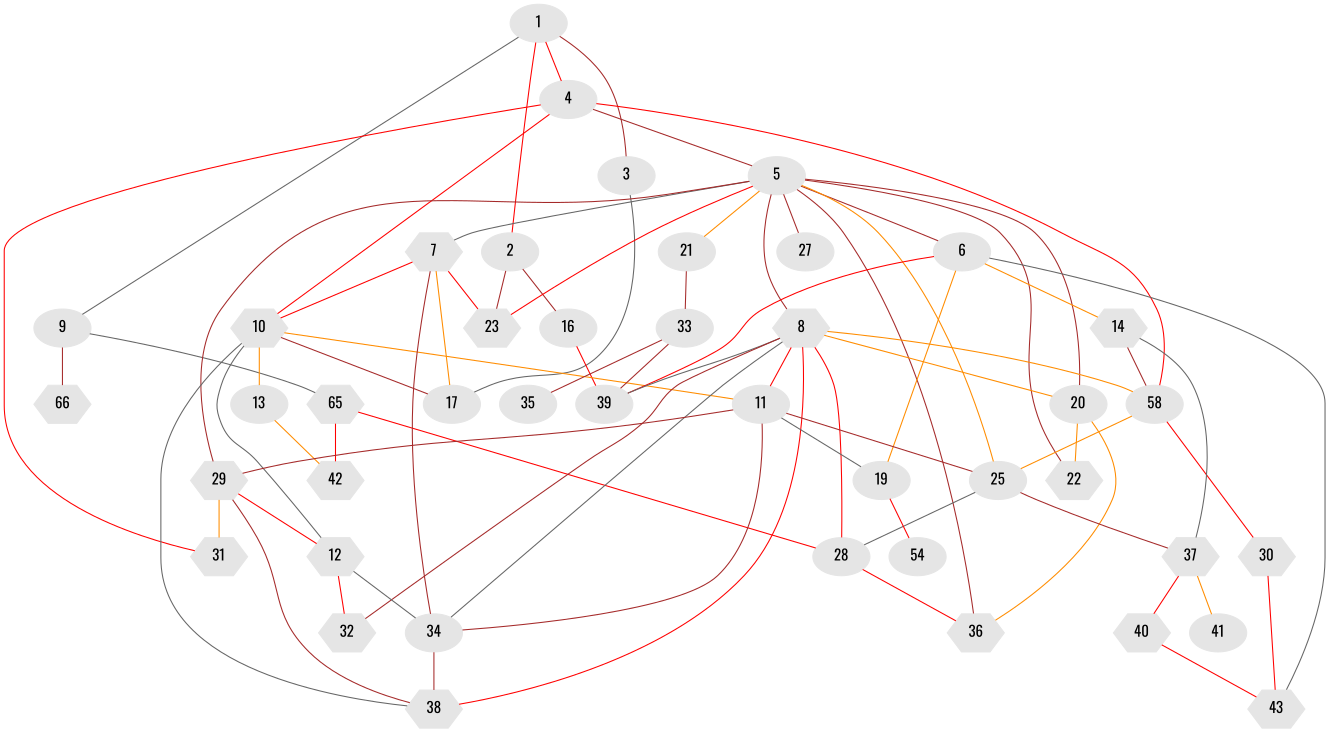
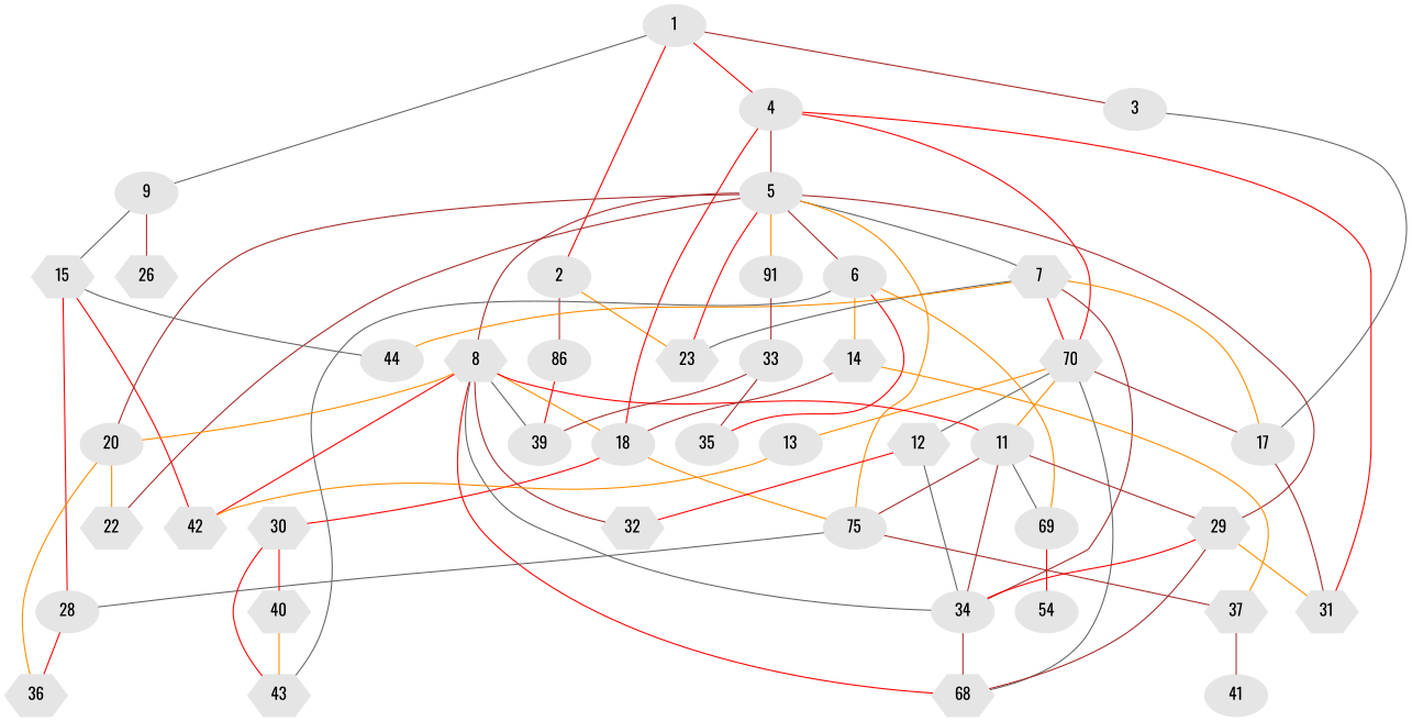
  graph {
    fontname=Oswald
    node [color=gray90 fontname=Oswald shape=ellipse style=filled]
    edge [color=brown fontname=Oswald weight=1.0]
    1
    2
    3
    4
    9
-   16
+   16 [label=86]
    23 [shape=hexagon]
    17
    5
-   10 [shape=hexagon]
-   18 [label=58]
+   10 [shape=hexagon label=70]
+   18
    31 [shape=hexagon]
-   15 [shape=hexagon label=65]
-   26 [shape=hexagon label=66]
+   15 [shape=hexagon]
+   26 [shape=hexagon]
    39
    6
    7 [shape=hexagon]
    8 [shape=hexagon]
    20
-   21
-   25
-   27
+   21 [label=91]
+   25 [label=75]
    29 [shape=hexagon]
    36 [shape=hexagon]
    22 [shape=hexagon]
    13
    11
-   38 [shape=hexagon]
+   38 [shape=hexagon label=68]
    12 [shape=hexagon]
    30 [shape=hexagon]
    14 [shape=hexagon]
-   19
+   19 [label=69]
    35
    43 [shape=hexagon]
    34
+   44
    28
    32 [shape=hexagon]
    42 [shape=hexagon]
    33
    37 [shape=hexagon]
    n42 [label=54]
    41
    40 [shape=hexagon]
    1 -- 2 [color=red]
    1 -- 3
    1 -- 4 [color=red]
    1 -- 9 [color=gray40]
    2 -- 16
-   2 -- 23
+   2 -- 23 [color=darkorange]
    3 -- 17 [color=gray40]
    4 -- 5
    4 -- 10 [color=red]
    4 -- 18 [color=red]
    4 -- 31 [color=red]
    9 -- 15 [color=gray40]
    9 -- 26
    16 -- 39 [color=red]
+   17 -- 31
    5 -- 23 [color=red]
    5 -- 6
    5 -- 7 [color=gray40]
    5 -- 8
    5 -- 20
    5 -- 21 [color=darkorange]
    5 -- 25 [color=darkorange]
-   5 -- 27
    5 -- 29 [weight=2.0]
-   5 -- 36
    5 -- 22 [weight=2.0]
    10 -- 17
    10 -- 13 [color=darkorange]
    10 -- 11 [color=darkorange]
    10 -- 38 [color=gray40]
    10 -- 12 [color=gray40]
    18 -- 25 [color=darkorange]
    18 -- 30 [color=red]
+   15 -- 44 [color=gray40]
    15 -- 28 [color=red]
    15 -- 42 [color=red]
    6 -- 14 [color=darkorange]
    6 -- 19 [color=darkorange]
-   6 -- 39 [color=red]
+   6 -- 35 [color=red]
    6 -- 43 [color=gray40]
-   7 -- 23 [color=red]
+   7 -- 23 [color=gray40]
    7 -- 17 [color=darkorange]
    7 -- 10 [color=red]
    7 -- 34
+   7 -- 44 [color=darkorange weight=2.0]
    8 -- 18 [color=darkorange]
    8 -- 39 [color=gray40]
    8 -- 20 [color=darkorange]
    8 -- 11 [color=red]
    8 -- 38 [color=red]
    8 -- 34 [color=gray40]
-   8 -- 28 [color=red]
+   8 -- 42 [color=red]
    8 -- 32
    20 -- 36 [color=darkorange]
    20 -- 22 [color=darkorange]
    21 -- 33
    25 -- 28 [color=gray40]
    25 -- 37
    29 -- 31 [color=darkorange]
    29 -- 38
-   29 -- 12 [color=red]
+   29 -- 34 [color=red]
    13 -- 42 [color=darkorange]
    11 -- 25
    11 -- 29 [weight=2.0]
    11 -- 19 [color=gray40]
    11 -- 34
    12 -- 34 [color=gray40]
    12 -- 32 [color=red]
    30 -- 43 [color=red]
-   37 -- 40 [color=red]
+   30 -- 40 [color=red]
    14 -- 18
-   14 -- 37 [color=gray40]
+   14 -- 37 [color=darkorange]
    19 -- n42 [color=red]
    34 -- 38 [weight=2.0]
    28 -- 36 [color=red]
    33 -- 39
    33 -- 35
-   37 -- 41 [color=darkorange]
-   40 -- 43 [color=red]
+   37 -- 41
+   40 -- 43 [color=darkorange]
  }
